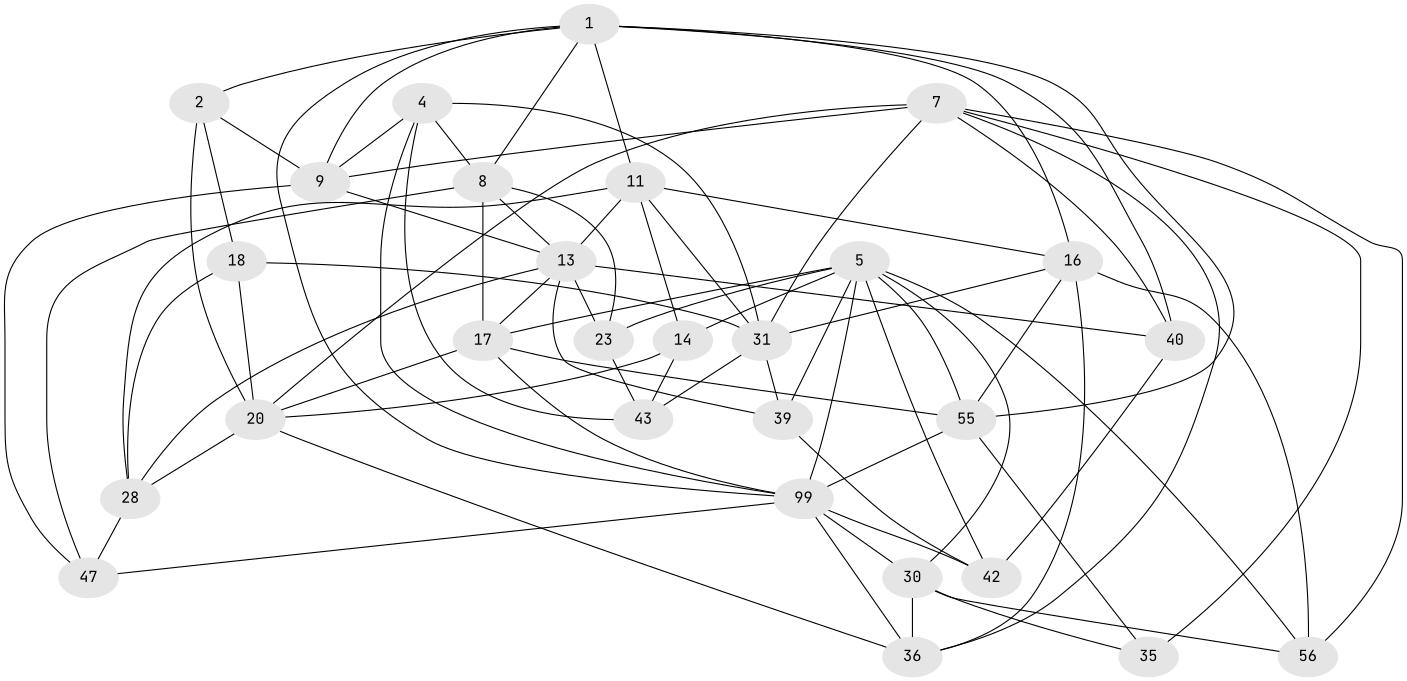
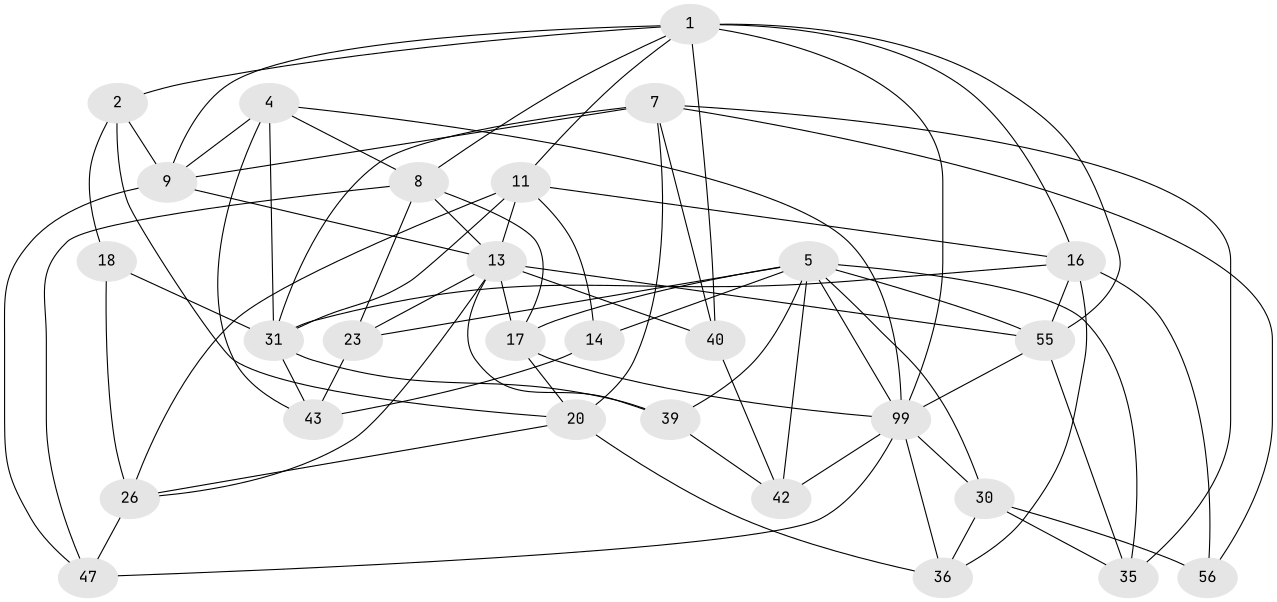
  graph {
    fontname="JetBrains Mono"
    node [color=gray90 fontname="JetBrains Mono" style=filled]
    edge [fontname="JetBrains Mono"]
    1 [super="+22+53"]
    2 [super="+55+3"]
    8 [super="+48"]
    9 [super="+21"]
    11 [super="+24"]
    16 [super="+38"]
    n7 [label=55 super="+28"]
    n8 [label=99 super="+44+32"]
    40
    18
    20 [super="+27"]
    17 [super="+33"]
    23 [super="+34"]
    13 [super="+19"]
    47
    31 [super="+54+51"]
    14
-   26 [super="+37" label=28]
+   26 [super="+37"]
    56
    36 [super="+49"]
    35
    30
    42
    4 [super="+58"]
    43
    39
    5 [super="+10+6+12"]
    7 [super="+15"]
    1 -- 2
    1 -- 8
    1 -- 9
    1 -- 11
    1 -- 16
    1 -- n7
    1 -- n8
    1 -- 40
    2 -- 9
    2 -- 18
    2 -- 20
    8 -- 17
    8 -- 23
    8 -- 13
    8 -- 47
    9 -- 13
    9 -- 47
    11 -- 16
    11 -- 13
    11 -- 31
    11 -- 14
    11 -- 26
    16 -- n7
    16 -- 31
    16 -- 56
    16 -- 36
    n7 -- n8
    n7 -- 35
    n8 -- 47
    n8 -- 36
    n8 -- 30
    n8 -- 42
    40 -- 42
-   18 -- 20
    18 -- 31
    18 -- 26
    20 -- 26
    20 -- 36
-   17 -- n7
+   13 -- n7
    17 -- n8
    17 -- 20
    23 -- 43
    13 -- 40
    13 -- 17
    13 -- 23
    13 -- 26
    13 -- 39
    31 -- 43
    31 -- 39
-   14 -- 20
    14 -- 43
    26 -- 47
    30 -- 56
    30 -- 36
    30 -- 35
    4 -- 8
    4 -- 9
    4 -- n8
    4 -- 31
    4 -- 43
    39 -- 42
    5 -- n7
    5 -- n8
    5 -- 17
    5 -- 23 [weight=2]
    5 -- 14
-   5 -- 56
+   5 -- 35
    5 -- 30
    5 -- 42
    5 -- 39
    7 -- 9
    7 -- 40
    7 -- 20 [weight=2]
    7 -- 31 [weight=2]
    7 -- 56
-   7 -- 36
    7 -- 35 [weight=2]
  }
